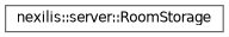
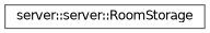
  digraph {
    rankdir=LR
-   n1 [color=grey40 fillcolor=white fontname=Helvetica fontsize=10 height=0.2 label="nexilis::server::RoomStorage" shape=box style=filled width=0.4]
+   n1 [color=grey40 fillcolor=white fontname=Helvetica fontsize=10 height=0.2 label="server::server::RoomStorage" shape=box style=filled width=0.4]
  }
